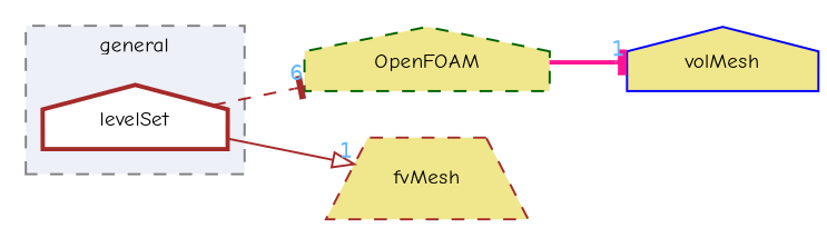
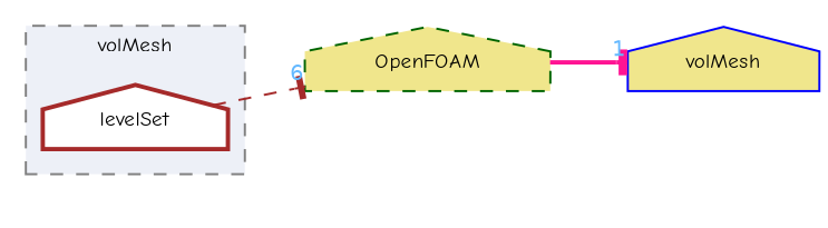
  digraph {
    compound=true
    fontname="Comic Neue"
    rankdir=LR
    node [color=brown fillcolor=khaki fontname="Comic Neue" fontsize=10 shape=house style="filled,dashed"]
    edge [arrowhead=tee color=brown fontcolor=steelblue1 fontname="Comic Neue" fontsize=10 headlabel=1 labeldistance=1.5 labelfontname=Helvetica labelfontsize=10]
    n1 [fillcolor=white height=0.2 label=levelSet style="filled,bold" width=0.4]
    n2 [color=darkgreen height=0.2 label=OpenFOAM width=0.4]
-   n3 [height=0.2 label=fvMesh shape=trapezium width=0.4]
    n4 [color=blue height=0.2 label=volMesh style=filled width=0.4]
    subgraph cluster_1 {
      bgcolor="#edf0f7"
      fontsize=10
-     label=general
+     label=volMesh
      pencolor=grey50
      style="filled,dashed"
      n1
    }
    n1 -> n2 [headlabel=6 style=dashed]
-   n1 -> n3 [arrowhead=onormal style=solid]
    n2 -> n4 [color=deeppink style=bold]
  }
